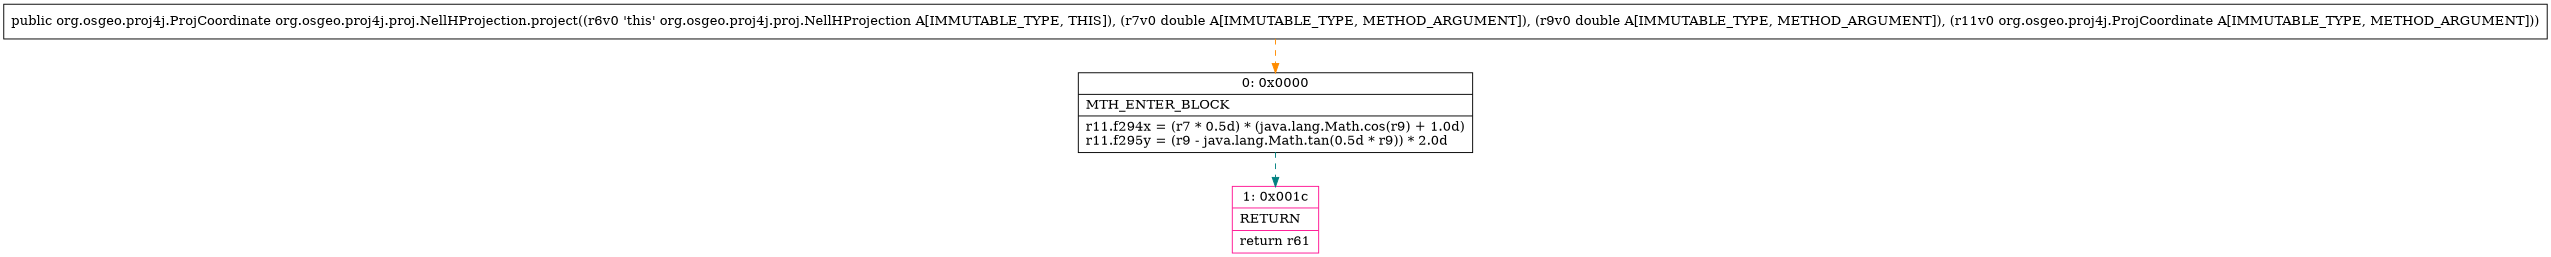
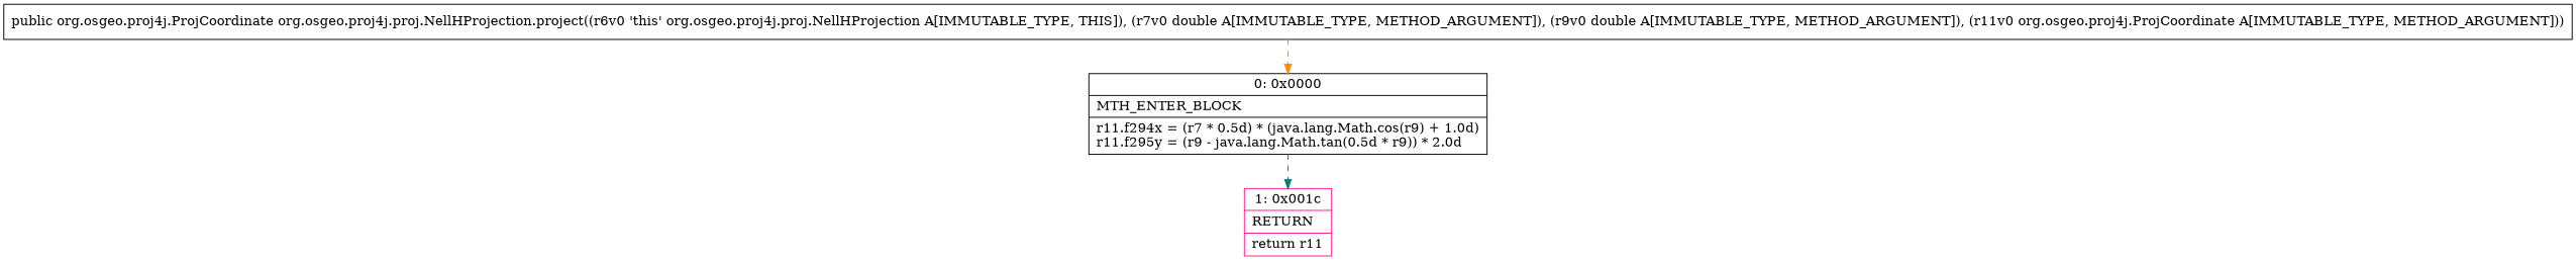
  digraph {
    node [shape=record color=black]
    edge [style=dashed]
    n1 [label="{0\:\ 0x0000|MTH_ENTER_BLOCK\l|r11.f294x = (r7 * 0.5d) * (java.lang.Math.cos(r9) + 1.0d)\lr11.f295y = (r9 \- java.lang.Math.tan(0.5d * r9)) * 2.0d\l}"]
-   n2 [label="{1\:\ 0x001c|RETURN\l|return r61\l}" color=deeppink]
+   n2 [label="{1\:\ 0x001c|RETURN\l|return r11\l}" color=deeppink]
    n3 [label="{public org.osgeo.proj4j.ProjCoordinate org.osgeo.proj4j.proj.NellHProjection.project((r6v0 'this' org.osgeo.proj4j.proj.NellHProjection A[IMMUTABLE_TYPE, THIS]), (r7v0 double A[IMMUTABLE_TYPE, METHOD_ARGUMENT]), (r9v0 double A[IMMUTABLE_TYPE, METHOD_ARGUMENT]), (r11v0 org.osgeo.proj4j.ProjCoordinate A[IMMUTABLE_TYPE, METHOD_ARGUMENT])) }"]
    n1 -> n2 [color=teal]
    n3 -> n1 [color=darkorange]
  }
